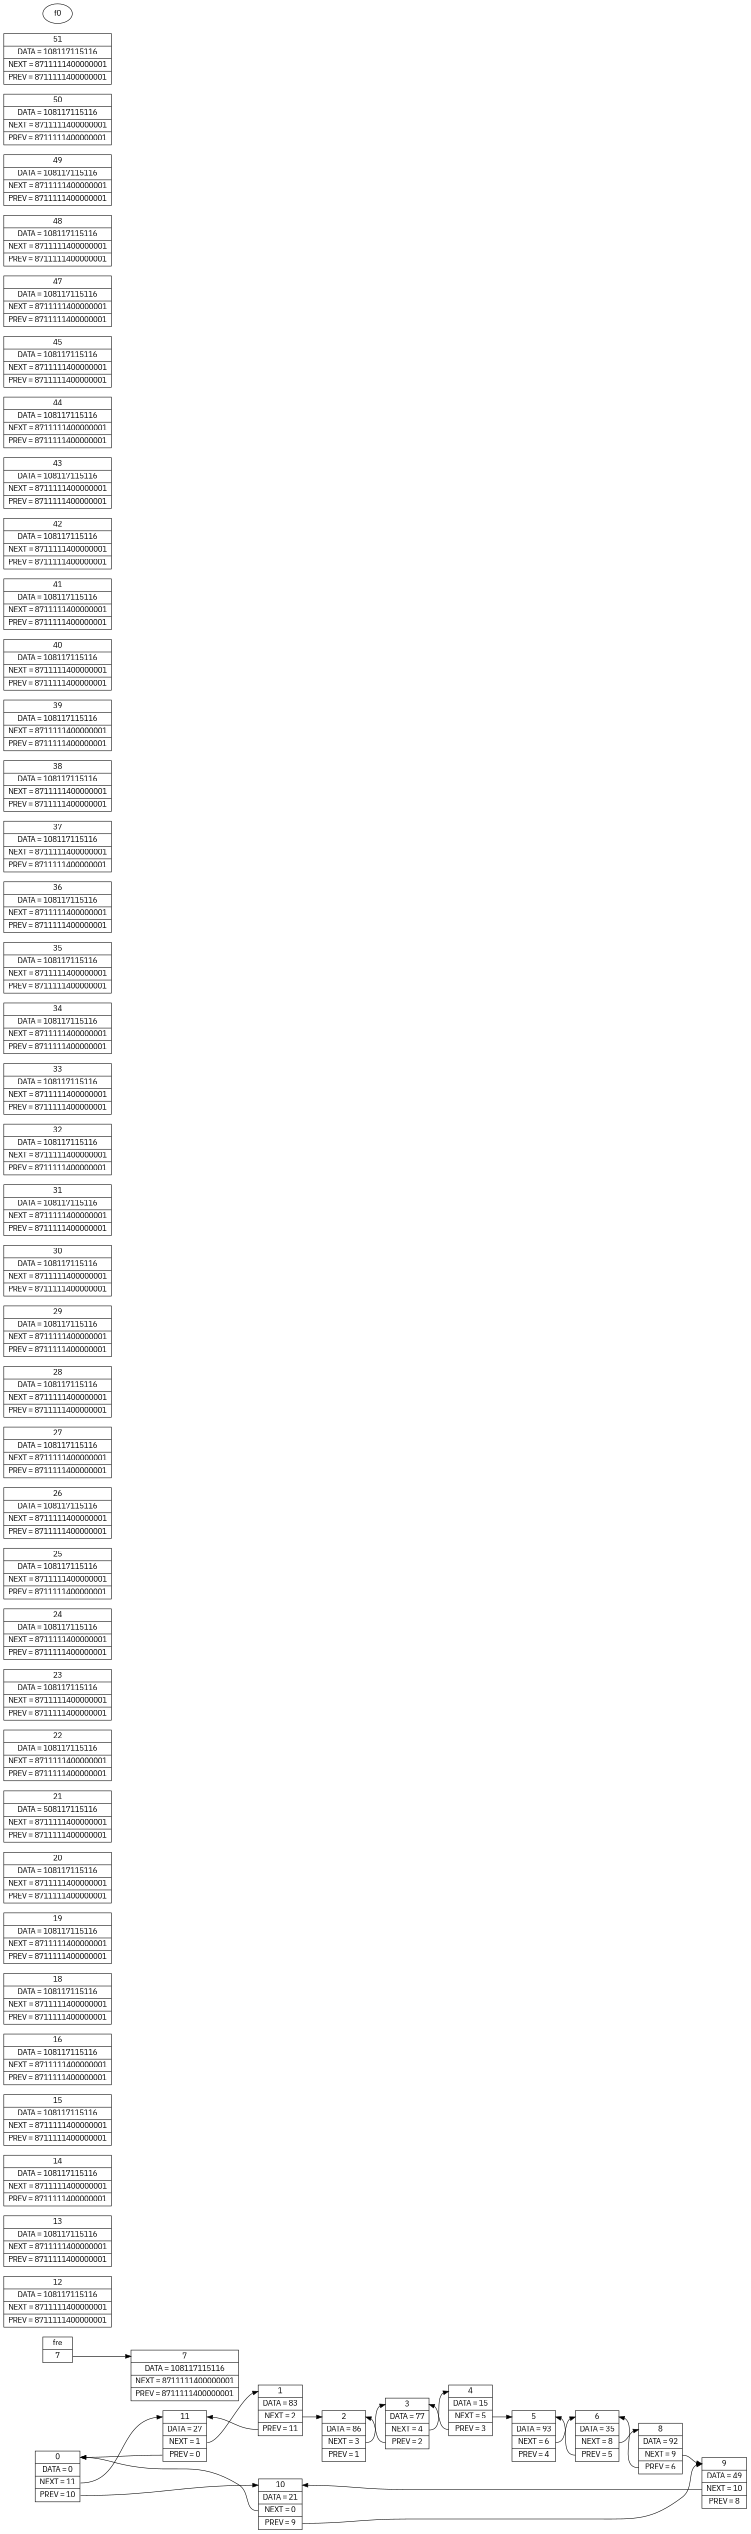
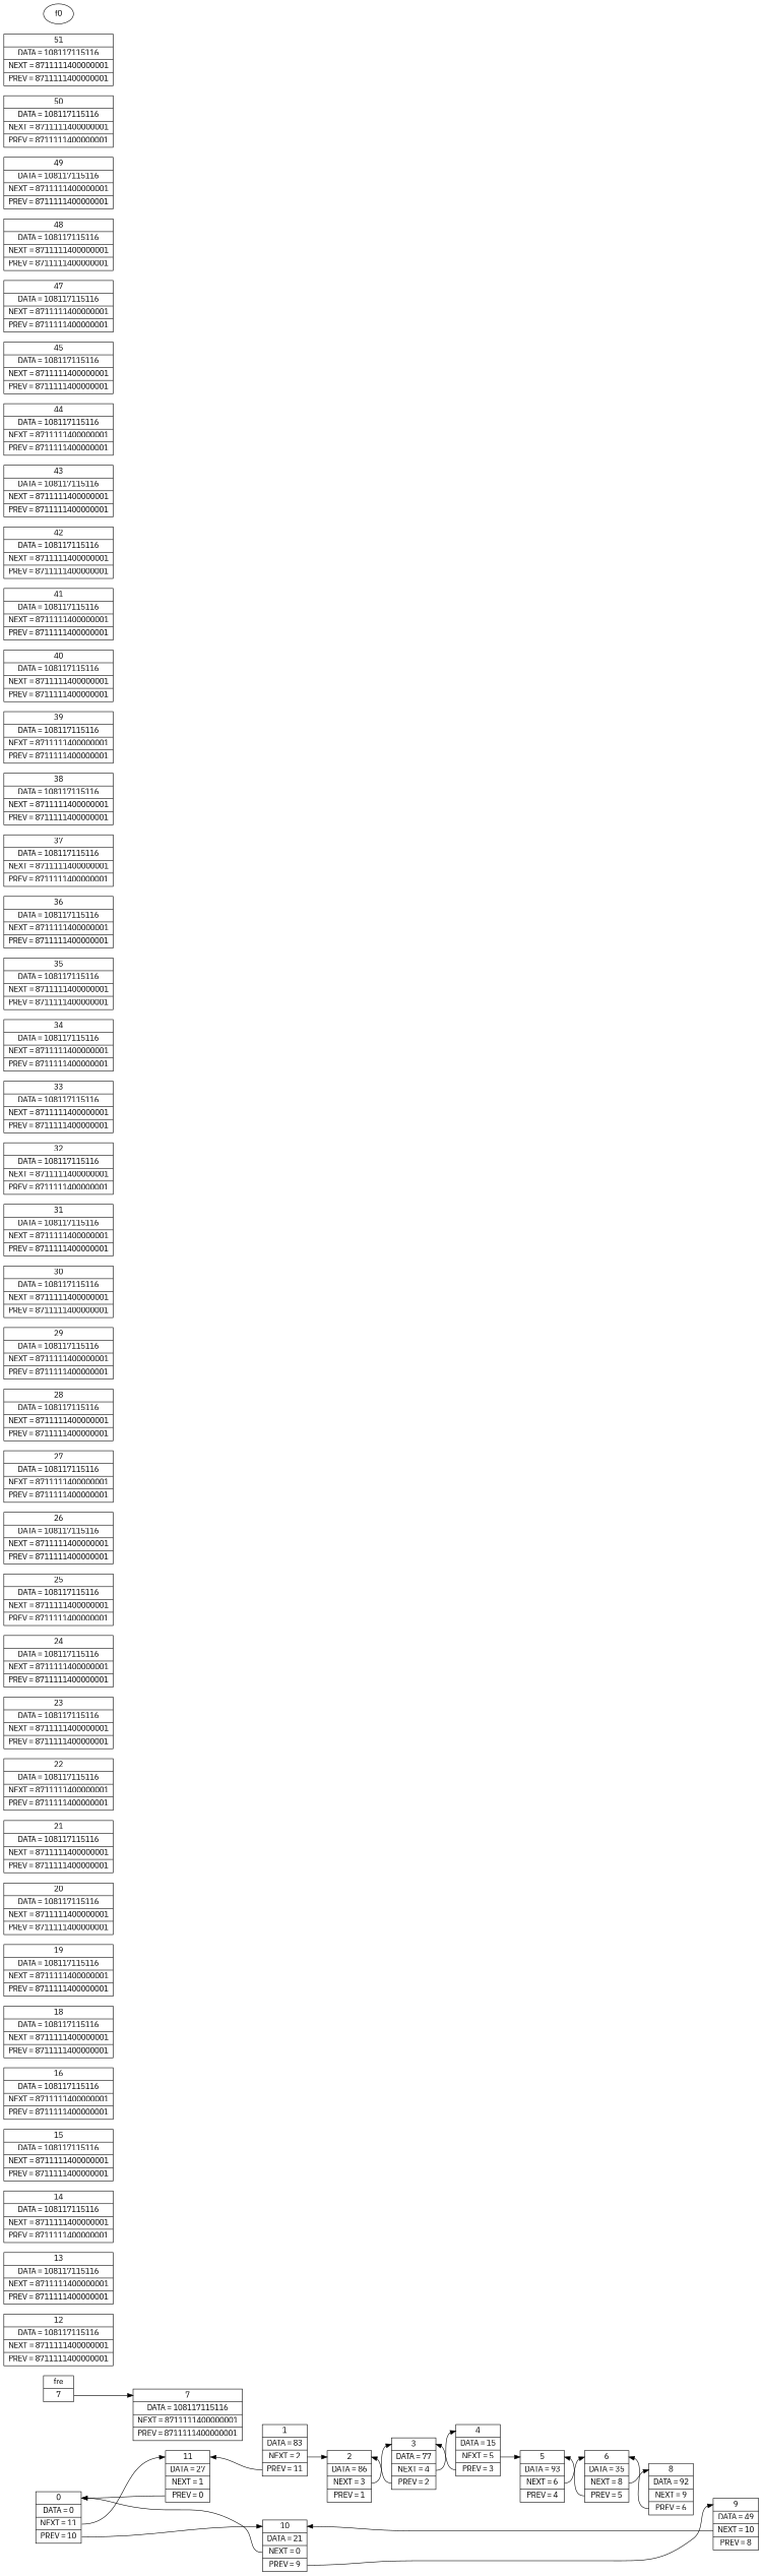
  digraph {
    fontname="IBM Plex Sans"
    rankdir=LR
    node [fontisze=16 fontname="IBM Plex Sans" shape=record]
    edge [fontname="IBM Plex Sans" headport=f0 tailport=f2]
    n1 [label="<f0> 0 |<f1> DATA = 0|<f2> NEXT = 11|<f3>PREV = 10"]
    n2 [label="<f0> 10 |<f1> DATA = 21|<f2> NEXT = 0|<f3>PREV = 9"]
    n3 [label="<f0> 11 |<f1> DATA = 27|<f2> NEXT = 1|<f3>PREV = 0"]
    n4 [label="<f0> 9 |<f1> DATA = 49|<f2> NEXT = 10|<f3>PREV = 8"]
    n5 [label="<f0> 1 |<f1> DATA = 83|<f2> NEXT = 2|<f3>PREV = 11"]
    n6 [label="<f0> 2 |<f1> DATA = 86|<f2> NEXT = 3|<f3>PREV = 1"]
    n7 [label="<f0> 3 |<f1> DATA = 77|<f2> NEXT = 4|<f3>PREV = 2"]
    n8 [label="<f0> 4 |<f1> DATA = 15|<f2> NEXT = 5|<f3>PREV = 3"]
    n9 [label="<f0> 5 |<f1> DATA = 93|<f2> NEXT = 6|<f3>PREV = 4"]
    n10 [label="<f0> 6 |<f1> DATA = 35|<f2> NEXT = 8|<f3>PREV = 5"]
    n11 [label="<f0> 8 |<f1> DATA = 92|<f2> NEXT = 9|<f3>PREV = 6"]
    n12 [label="<f0> 7 |<f1> DATA = 108117115116|<f2> NEXT = 8711111400000001|<f3>PREV = 8711111400000001"]
    n13 [label="<f0> 12 |<f1> DATA = 108117115116|<f2> NEXT = 8711111400000001|<f3>PREV = 8711111400000001"]
    n14 [label="<f0> 13 |<f1> DATA = 108117115116|<f2> NEXT = 8711111400000001|<f3>PREV = 8711111400000001"]
    n15 [label="<f0> 14 |<f1> DATA = 108117115116|<f2> NEXT = 8711111400000001|<f3>PREV = 8711111400000001"]
    n16 [label="<f0> 15 |<f1> DATA = 108117115116|<f2> NEXT = 8711111400000001|<f3>PREV = 8711111400000001"]
    n17 [label="<f0> 16 |<f1> DATA = 108117115116|<f2> NEXT = 8711111400000001|<f3>PREV = 8711111400000001"]
    n18 [label="<f0> 18 |<f1> DATA = 108117115116|<f2> NEXT = 8711111400000001|<f3>PREV = 8711111400000001"]
    n19 [label="<f0> 19 |<f1> DATA = 108117115116|<f2> NEXT = 8711111400000001|<f3>PREV = 8711111400000001"]
    n20 [label="<f0> 20 |<f1> DATA = 108117115116|<f2> NEXT = 8711111400000001|<f3>PREV = 8711111400000001"]
-   n21 [label="<f0> 21 |<f1> DATA = 508117115116|<f2> NEXT = 8711111400000001|<f3>PREV = 8711111400000001"]
+   n21 [label="<f0> 21 |<f1> DATA = 108117115116|<f2> NEXT = 8711111400000001|<f3>PREV = 8711111400000001"]
    n22 [label="<f0> 22 |<f1> DATA = 108117115116|<f2> NEXT = 8711111400000001|<f3>PREV = 8711111400000001"]
    n23 [label="<f0> 23 |<f1> DATA = 108117115116|<f2> NEXT = 8711111400000001|<f3>PREV = 8711111400000001"]
    n24 [label="<f0> 24 |<f1> DATA = 108117115116|<f2> NEXT = 8711111400000001|<f3>PREV = 8711111400000001"]
    n25 [label="<f0> 25 |<f1> DATA = 108117115116|<f2> NEXT = 8711111400000001|<f3>PREV = 8711111400000001"]
    n26 [label="<f0> 26 |<f1> DATA = 108117115116|<f2> NEXT = 8711111400000001|<f3>PREV = 8711111400000001"]
    n27 [label="<f0> 27 |<f1> DATA = 108117115116|<f2> NEXT = 8711111400000001|<f3>PREV = 8711111400000001"]
    n28 [label="<f0> 28 |<f1> DATA = 108117115116|<f2> NEXT = 8711111400000001|<f3>PREV = 8711111400000001"]
    n29 [label="<f0> 29 |<f1> DATA = 108117115116|<f2> NEXT = 8711111400000001|<f3>PREV = 8711111400000001"]
    n30 [label="<f0> 30 |<f1> DATA = 108117115116|<f2> NEXT = 8711111400000001|<f3>PREV = 8711111400000001"]
    n31 [label="<f0> 31 |<f1> DATA = 108117115116|<f2> NEXT = 8711111400000001|<f3>PREV = 8711111400000001"]
    n32 [label="<f0> 32 |<f1> DATA = 108117115116|<f2> NEXT = 8711111400000001|<f3>PREV = 8711111400000001"]
    n33 [label="<f0> 33 |<f1> DATA = 108117115116|<f2> NEXT = 8711111400000001|<f3>PREV = 8711111400000001"]
    n34 [label="<f0> 34 |<f1> DATA = 108117115116|<f2> NEXT = 8711111400000001|<f3>PREV = 8711111400000001"]
    n35 [label="<f0> 35 |<f1> DATA = 108117115116|<f2> NEXT = 8711111400000001|<f3>PREV = 8711111400000001"]
    n36 [label="<f0> 36 |<f1> DATA = 108117115116|<f2> NEXT = 8711111400000001|<f3>PREV = 8711111400000001"]
    n37 [label="<f0> 37 |<f1> DATA = 108117115116|<f2> NEXT = 8711111400000001|<f3>PREV = 8711111400000001"]
    n38 [label="<f0> 38 |<f1> DATA = 108117115116|<f2> NEXT = 8711111400000001|<f3>PREV = 8711111400000001"]
    n39 [label="<f0> 39 |<f1> DATA = 108117115116|<f2> NEXT = 8711111400000001|<f3>PREV = 8711111400000001"]
    n40 [label="<f0> 40 |<f1> DATA = 108117115116|<f2> NEXT = 8711111400000001|<f3>PREV = 8711111400000001"]
    n41 [label="<f0> 41 |<f1> DATA = 108117115116|<f2> NEXT = 8711111400000001|<f3>PREV = 8711111400000001"]
    n42 [label="<f0> 42 |<f1> DATA = 108117115116|<f2> NEXT = 8711111400000001|<f3>PREV = 8711111400000001"]
    n43 [label="<f0> 43 |<f1> DATA = 108117115116|<f2> NEXT = 8711111400000001|<f3>PREV = 8711111400000001"]
    n44 [label="<f0> 44 |<f1> DATA = 108117115116|<f2> NEXT = 8711111400000001|<f3>PREV = 8711111400000001"]
    n45 [label="<f0> 45 |<f1> DATA = 108117115116|<f2> NEXT = 8711111400000001|<f3>PREV = 8711111400000001"]
    n46 [label="<f0> 47 |<f1> DATA = 108117115116|<f2> NEXT = 8711111400000001|<f3>PREV = 8711111400000001"]
    n47 [label="<f0> 48 |<f1> DATA = 108117115116|<f2> NEXT = 8711111400000001|<f3>PREV = 8711111400000001"]
    n48 [label="<f0> 49 |<f1> DATA = 108117115116|<f2> NEXT = 8711111400000001|<f3>PREV = 8711111400000001"]
    n49 [label="<f0> 50 |<f1> DATA = 108117115116|<f2> NEXT = 8711111400000001|<f3>PREV = 8711111400000001"]
    n50 [label="<f0> 51 |<f1> DATA = 108117115116|<f2> NEXT = 8711111400000001|<f3>PREV = 8711111400000001"]
    n51 [label="<f0> fre|<f1> 7"]
    f0 [shape=ellipse]
    n1 -> n2 [tailport=f3]
    n1 -> n3
    n2 -> n1
    n2 -> n4 [tailport=f3]
    n3 -> n1 [tailport=f3]
-   n3 -> n5
    n4 -> n2
    n5 -> n3 [tailport=f3]
    n5 -> n6
    n6 -> n7
    n7 -> n6 [tailport=f3]
    n7 -> n8
    n8 -> n7 [tailport=f3]
    n8 -> n9
    n9 -> n10
    n10 -> n9 [tailport=f3]
    n10 -> n11
-   n11 -> n4
    n11 -> n10 [tailport=f3]
    n51 -> n12 [tailport=f1]
  }
